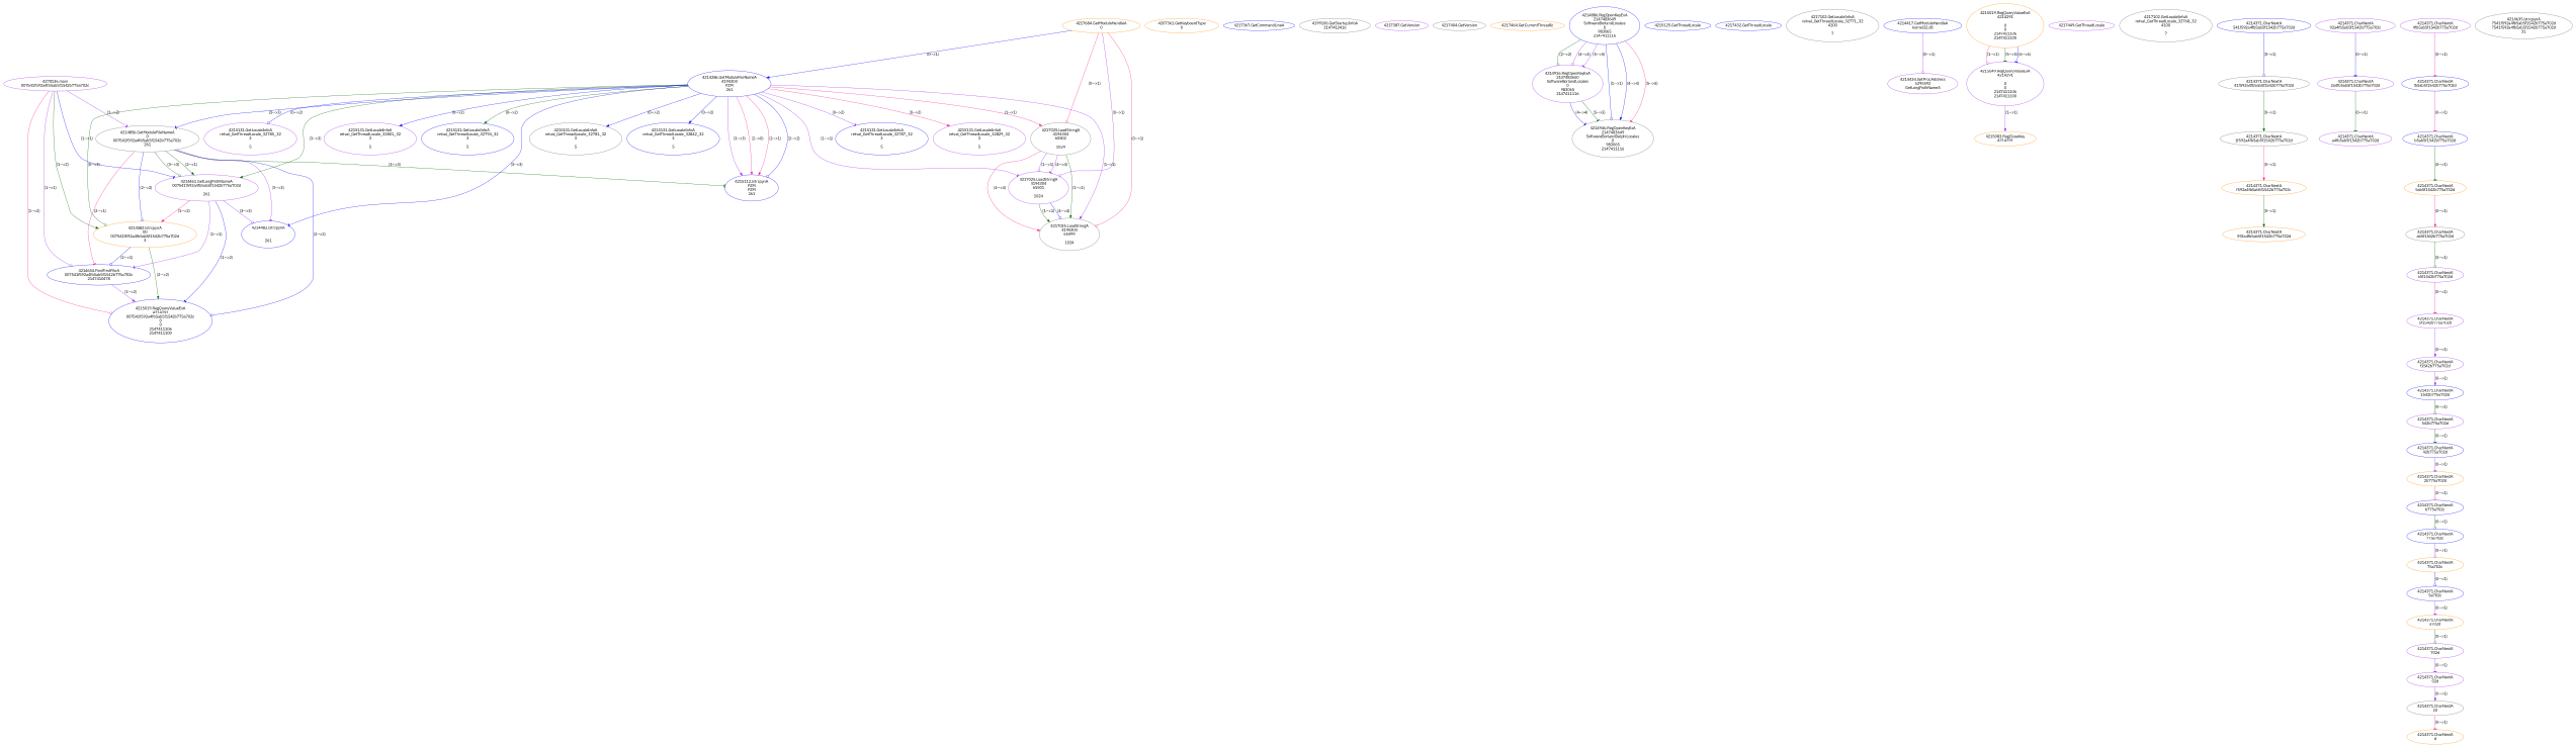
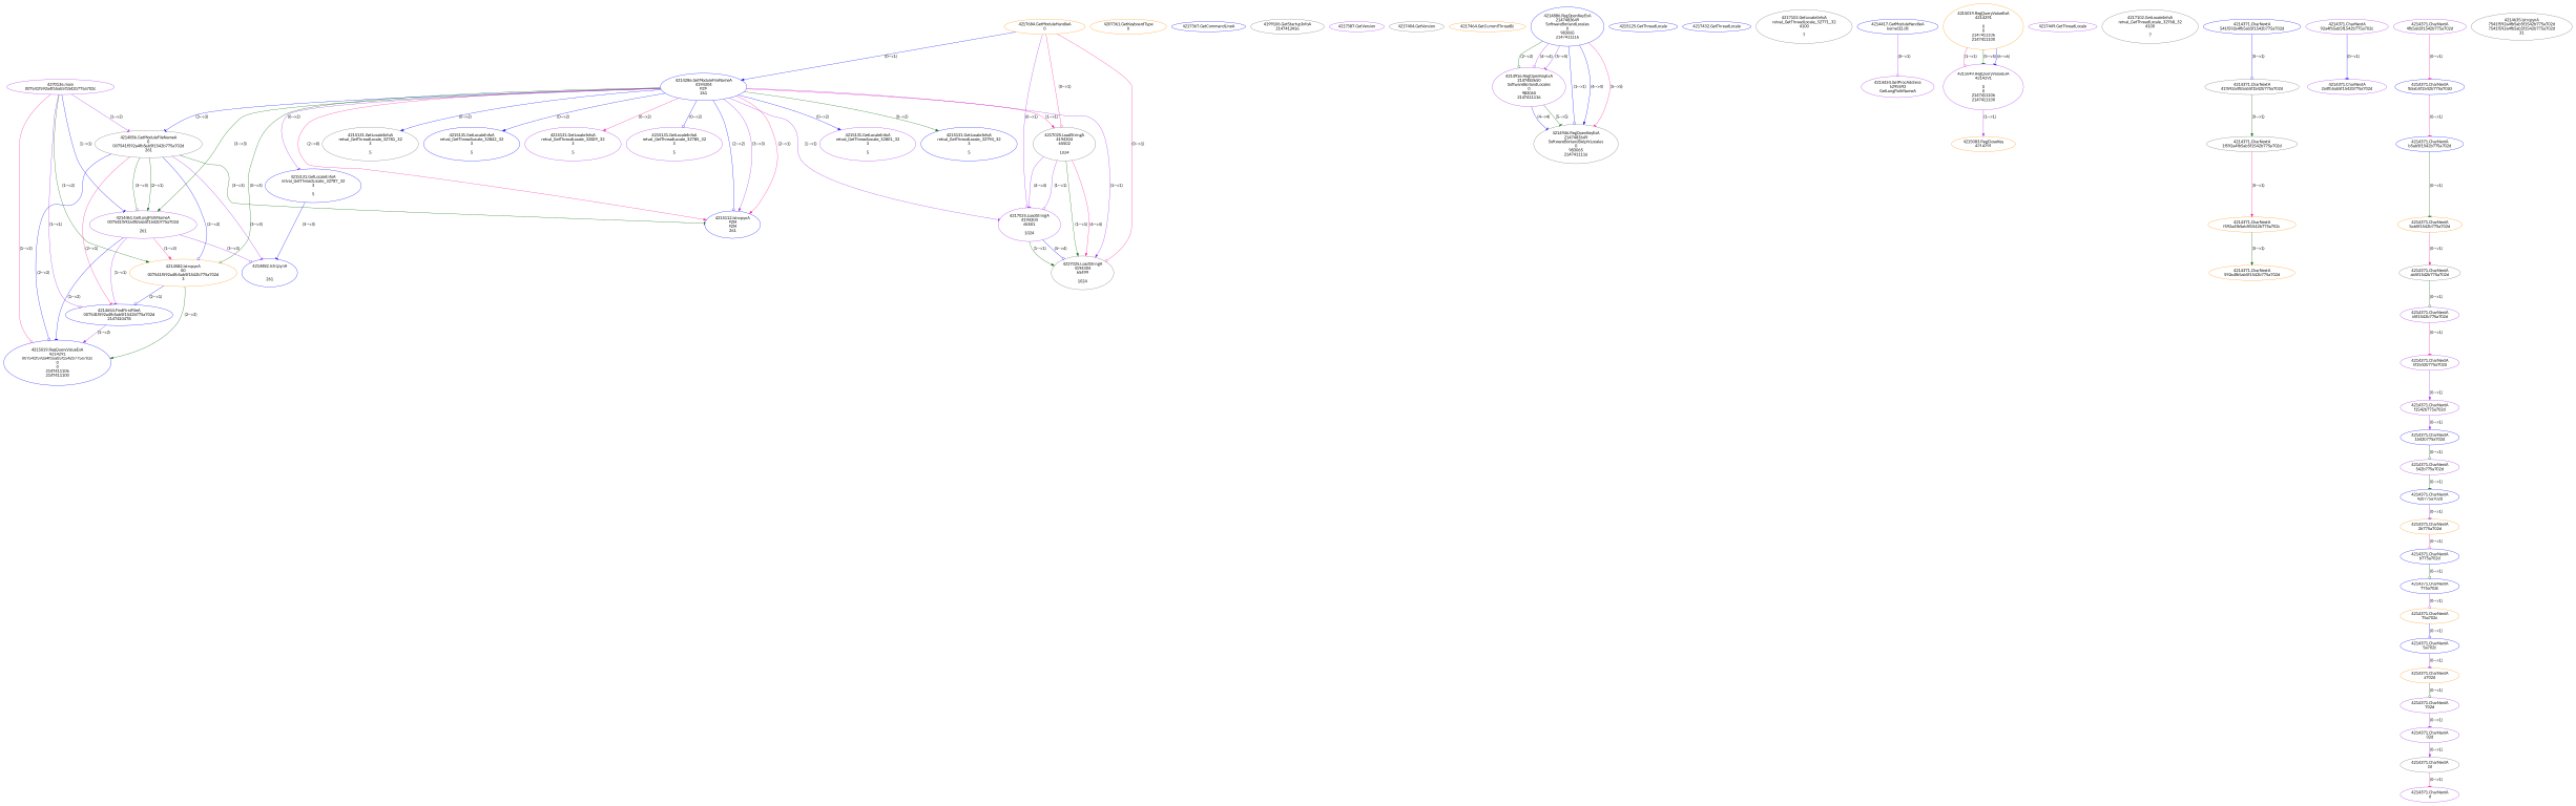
  digraph {
    fontname="IBM Plex Sans"
    node [color=purple fontname="IBM Plex Sans"]
    edge [arrowhead=tee color=purple fontname="IBM Plex Sans"]
    n1 [label="4270136.main\n007541f592a4fb5ab5f1542b775a702d"]
    n2 [color=gray40 label="4214856.GetModuleFileNameA\n0\n007541f592a4fb5ab5f1542b775a702d\n261"]
    n3 [label="4214461.GetLongPathNameA\n007541f592a4fb5ab5f1542b775a702d\n\n261"]
    n4 [color=darkorange label="4214582.lstrcpynA\n00\n007541f592a4fb5ab5f1542b775a702d\n3"]
    n5 [color=blue label="4214654.FindFirstFileA\n007541f592a4fb5ab5f1542b775a702d\n2147410478"]
    n6 [color=blue label="4215019.RegQueryValueExA\n4214291\n007541f592a4fb5ab5f1542b775a702d\n0\n0\n2147411106\n2147411100"]
    n7 [color=blue label="4215112.lstrcpynA\nPZM\nPZM\n261"]
    n8 [color=blue label="4214482.lstrcpynA\n\n\n261"]
    n9 [color=darkorange label="4217684.GetModuleHandleA\n0"]
    n10 [color=blue label="4214286.GetModuleFileNameA\n4194304\nPZM\n261"]
    n11 [color=gray40 label="4217025.LoadStringA\n4194304\n65502\n\n1024"]
    n12 [label="4217025.LoadStringA\n4194304\n65501\n\n1024"]
    n13 [color=gray40 label="4217025.LoadStringA\n4194304\n65499\n\n1024"]
    n14 [color=gray40 label="4215131.GetLocaleInfoA\nretval_GetThreadLocale_32781_32\n3\n\n5"]
    n15 [color=blue label="4215131.GetLocaleInfoA\nretval_GetThreadLocale_32842_32\n3\n\n5"]
    n16 [color=blue label="4215131.GetLocaleInfoA\nretval_GetThreadLocale_32787_32\n3\n\n5"]
    n17 [label="4215131.GetLocaleInfoA\nretval_GetThreadLocale_32829_32\n3\n\n5"]
    n18 [label="4215131.GetLocaleInfoA\nretval_GetThreadLocale_32785_32\n3\n\n5"]
    n19 [label="4215131.GetLocaleInfoA\nretval_GetThreadLocale_32801_32\n3\n\n5"]
    n20 [color=blue label="4215131.GetLocaleInfoA\nretval_GetThreadLocale_32794_32\n3\n\n5"]
    n21 [color=darkorange label="4207361.GetKeyboardType\n0"]
    n22 [color=blue label="4217367.GetCommandLineA\n"]
    n23 [color=gray40 label="4199106.GetStartupInfoA\n2147412416"]
    n24 [label="4217387.GetVersion\n"]
    n25 [color=gray40 label="4217404.GetVersion\n"]
    n26 [color=darkorange label="4217464.GetCurrentThreadId\n"]
    n27 [color=blue label="4214886.RegOpenKeyExA\n2147483649\nSoftware\Borland\Locales\n0\n983065\n2147411116"]
    n28 [label="4214916.RegOpenKeyExA\n2147483650\nSoftware\Borland\Locales\n0\n983065\n2147411116"]
    n29 [color=gray40 label="4214946.RegOpenKeyExA\n2147483649\nSoftware\Borland\Delphi\Locales\n0\n983065\n2147411116"]
    n30 [color=blue label="4215125.GetThreadLocale\n"]
    n31 [color=blue label="4217432.GetThreadLocale\n"]
    n32 [color=gray40 label="4217102.GetLocaleInfoA\nretval_GetThreadLocale_32771_32\n4100\n\n7"]
    n33 [color=blue label="4214417.GetModuleHandleA\nkernel32.dll"]
    n34 [label="4214434.GetProcAddress\n6295592\nGetLongPathNameA"]
    n35 [color=darkorange label="4215019.RegQueryValueExA\n4214291\n\n0\n0\n2147411106\n2147411100"]
    n36 [label="4215049.RegQueryValueExA\n4214291\n\n0\n0\n2147411106\n2147411100"]
    n37 [color=darkorange label="4215083.RegCloseKey\n4214291"]
    n38 [label="4217449.GetThreadLocale\n"]
    n39 [color=gray40 label="4217102.GetLocaleInfoA\nretval_GetThreadLocale_32768_32\n4100\n\n7"]
    n40 [color=blue label="4214371.CharNextA\n541f592a4fb5ab5f1542b775a702d"]
    n41 [color=gray40 label="4214371.CharNextA\n41f592a4fb5ab5f1542b775a702d"]
    n42 [color=gray40 label="4214371.CharNextA\n1f592a4fb5ab5f1542b775a702d"]
    n43 [color=darkorange label="4214371.CharNextA\nf592a4fb5ab5f1542b775a702d"]
    n44 [color=darkorange label="4214371.CharNextA\n592a4fb5ab5f1542b775a702d"]
    n45 [label="4214371.CharNextA\n92a4fb5ab5f1542b775a702d"]
    n46 [label="4214371.CharNextA\n2a4fb5ab5f1542b775a702d"]
-   n47 [label="4214371.CharNextA\na4fb5ab5f1542b775a702d"]
    n48 [label="4214371.CharNextA\n4fb5ab5f1542b775a702d"]
    n49 [color=blue label="4214371.CharNextA\nfb5ab5f1542b775a702d"]
    n50 [color=blue label="4214371.CharNextA\nb5ab5f1542b775a702d"]
    n51 [color=darkorange label="4214371.CharNextA\n5ab5f1542b775a702d"]
    n52 [color=gray40 label="4214371.CharNextA\nab5f1542b775a702d"]
    n53 [label="4214371.CharNextA\nb5f1542b775a702d"]
    n54 [label="4214371.CharNextA\n5f1542b775a702d"]
    n55 [label="4214371.CharNextA\nf1542b775a702d"]
    n56 [color=blue label="4214371.CharNextA\n1542b775a702d"]
    n57 [label="4214371.CharNextA\n542b775a702d"]
    n58 [color=blue label="4214371.CharNextA\n42b775a702d"]
    n59 [color=darkorange label="4214371.CharNextA\n2b775a702d"]
    n60 [color=blue label="4214371.CharNextA\nb775a702d"]
    n61 [color=blue label="4214371.CharNextA\n775a702d"]
    n62 [color=darkorange label="4214371.CharNextA\n75a702d"]
    n63 [color=blue label="4214371.CharNextA\n5a702d"]
    n64 [color=darkorange label="4214371.CharNextA\na702d"]
    n65 [label="4214371.CharNextA\n702d"]
    n66 [label="4214371.CharNextA\n02d"]
    n67 [color=gray40 label="4214371.CharNextA\n2d"]
-   n68 [color=darkorange label="4214371.CharNextA\nd"]
+   n68 [label="4214371.CharNextA\nd"]
    n69 [color=gray40 label="4214635.lstrcpynA\n7541f592a4fb5ab5f1542b775a702d\n7541f592a4fb5ab5f1542b775a702d\n31"]
    n1 -> n2 [label="(1-->2)"]
    n1 -> n3 [color=blue label="(1-->1)"]
    n1 -> n4 [arrowhead=normal color=darkgreen label="(1-->2)"]
    n1 -> n5 [arrowhead=odot label="(1-->1)"]
    n1 -> n6 [arrowhead=odot color=deeppink label="(1-->2)"]
    n2 -> n3 [arrowhead=normal color=darkgreen label="(2-->1)"]
    n2 -> n3 [arrowhead=odot color=darkgreen label="(3-->3)"]
    n2 -> n4 [arrowhead=odot color=blue label="(2-->2)"]
    n2 -> n5 [color=deeppink label="(2-->1)"]
    n2 -> n6 [arrowhead=odot color=blue label="(2-->2)"]
    n2 -> n7 [color=darkgreen label="(3-->3)"]
    n2 -> n8 [label="(3-->3)"]
    n3 -> n4 [arrowhead=normal color=deeppink label="(1-->2)"]
    n3 -> n5 [label="(1-->1)"]
    n3 -> n6 [color=blue label="(1-->2)"]
    n3 -> n8 [arrowhead=odot label="(3-->3)"]
    n4 -> n5 [arrowhead=odot color=blue label="(2-->1)"]
    n4 -> n6 [arrowhead=normal color=darkgreen label="(2-->2)"]
    n5 -> n6 [arrowhead=normal label="(1-->2)"]
    n9 -> n10 [arrowhead=normal color=blue label="(0-->1)"]
    n9 -> n11 [arrowhead=odot color=deeppink label="(0-->1)"]
    n9 -> n12 [arrowhead=odot label="(0-->1)"]
    n9 -> n13 [arrowhead=odot color=deeppink label="(0-->1)"]
    n10 -> n2 [color=blue label="(3-->3)"]
    n10 -> n3 [arrowhead=normal color=darkgreen label="(3-->3)"]
    n10 -> n4 [arrowhead=odot color=darkgreen label="(0-->3)"]
    n10 -> n7 [arrowhead=normal color=deeppink label="(2-->1)"]
    n10 -> n7 [arrowhead=odot color=blue label="(2-->2)"]
    n10 -> n7 [arrowhead=normal label="(3-->3)"]
    n10 -> n7 [arrowhead=normal color=deeppink label="(2-->0)"]
-   n10 -> n8 [color=blue label="(3-->3)"]
+   n16 -> n8 [color=blue label="(3-->3)"]
    n10 -> n11 [arrowhead=normal color=deeppink label="(1-->1)"]
    n10 -> n12 [label="(1-->1)"]
    n10 -> n13 [arrowhead=normal label="(1-->1)"]
    n10 -> n14 [arrowhead=normal color=blue label="(0-->2)"]
    n10 -> n15 [arrowhead=normal color=blue label="(0-->2)"]
    n10 -> n16 [label="(0-->2)"]
    n10 -> n17 [arrowhead=normal color=deeppink label="(0-->2)"]
    n10 -> n18 [arrowhead=odot color=blue label="(0-->2)"]
    n10 -> n19 [arrowhead=normal color=blue label="(0-->2)"]
    n10 -> n20 [arrowhead=normal color=darkgreen label="(0-->2)"]
    n11 -> n12 [arrowhead=odot label="(1-->1)"]
    n11 -> n12 [label="(4-->4)"]
    n11 -> n13 [arrowhead=normal color=darkgreen label="(1-->1)"]
    n11 -> n13 [arrowhead=normal color=deeppink label="(4-->4)"]
    n12 -> n13 [arrowhead=normal color=darkgreen label="(1-->1)"]
    n12 -> n13 [arrowhead=odot color=blue label="(4-->4)"]
    n27 -> n28 [arrowhead=odot color=darkgreen label="(2-->2)"]
    n27 -> n28 [arrowhead=odot label="(4-->4)"]
    n27 -> n28 [label="(5-->5)"]
    n27 -> n29 [arrowhead=odot color=blue label="(1-->1)"]
    n27 -> n29 [arrowhead=normal color=blue label="(4-->4)"]
    n27 -> n29 [color=deeppink label="(5-->5)"]
    n28 -> n29 [color=blue label="(4-->4)"]
    n28 -> n29 [color=darkgreen label="(5-->5)"]
    n33 -> n34 [arrowhead=odot label="(0-->1)"]
    n35 -> n36 [arrowhead=odot color=deeppink label="(1-->1)"]
    n35 -> n36 [color=darkgreen label="(5-->5)"]
    n35 -> n36 [color=blue label="(6-->6)"]
    n36 -> n37 [arrowhead=normal label="(1-->1)"]
    n40 -> n41 [arrowhead=odot color=blue label="(0-->1)"]
    n41 -> n42 [arrowhead=normal color=darkgreen label="(0-->1)"]
    n42 -> n43 [arrowhead=normal color=deeppink label="(0-->1)"]
    n43 -> n44 [arrowhead=normal color=darkgreen label="(0-->1)"]
    n45 -> n46 [color=blue label="(0-->1)"]
-   n46 -> n47 [color=darkgreen label="(0-->1)"]
    n48 -> n49 [color=deeppink label="(0-->1)"]
    n49 -> n50 [color=deeppink label="(0-->1)"]
    n50 -> n51 [color=darkgreen label="(0-->1)"]
    n51 -> n52 [arrowhead=normal color=deeppink label="(0-->1)"]
    n52 -> n53 [arrowhead=odot color=darkgreen label="(0-->1)"]
    n53 -> n54 [color=deeppink label="(0-->1)"]
    n54 -> n55 [arrowhead=normal label="(0-->1)"]
    n55 -> n56 [arrowhead=normal label="(0-->1)"]
    n56 -> n57 [arrowhead=odot color=darkgreen label="(0-->1)"]
    n57 -> n58 [color=darkgreen label="(0-->1)"]
    n58 -> n59 [label="(0-->1)"]
    n59 -> n60 [arrowhead=odot color=deeppink label="(0-->1)"]
    n60 -> n61 [arrowhead=odot color=darkgreen label="(0-->1)"]
    n61 -> n62 [arrowhead=odot label="(0-->1)"]
    n62 -> n63 [arrowhead=odot color=blue label="(0-->1)"]
    n63 -> n64 [label="(0-->1)"]
    n64 -> n65 [arrowhead=odot color=darkgreen label="(0-->1)"]
    n65 -> n66 [label="(0-->1)"]
    n66 -> n67 [arrowhead=normal label="(0-->1)"]
    n67 -> n68 [color=deeppink label="(0-->1)"]
  }
